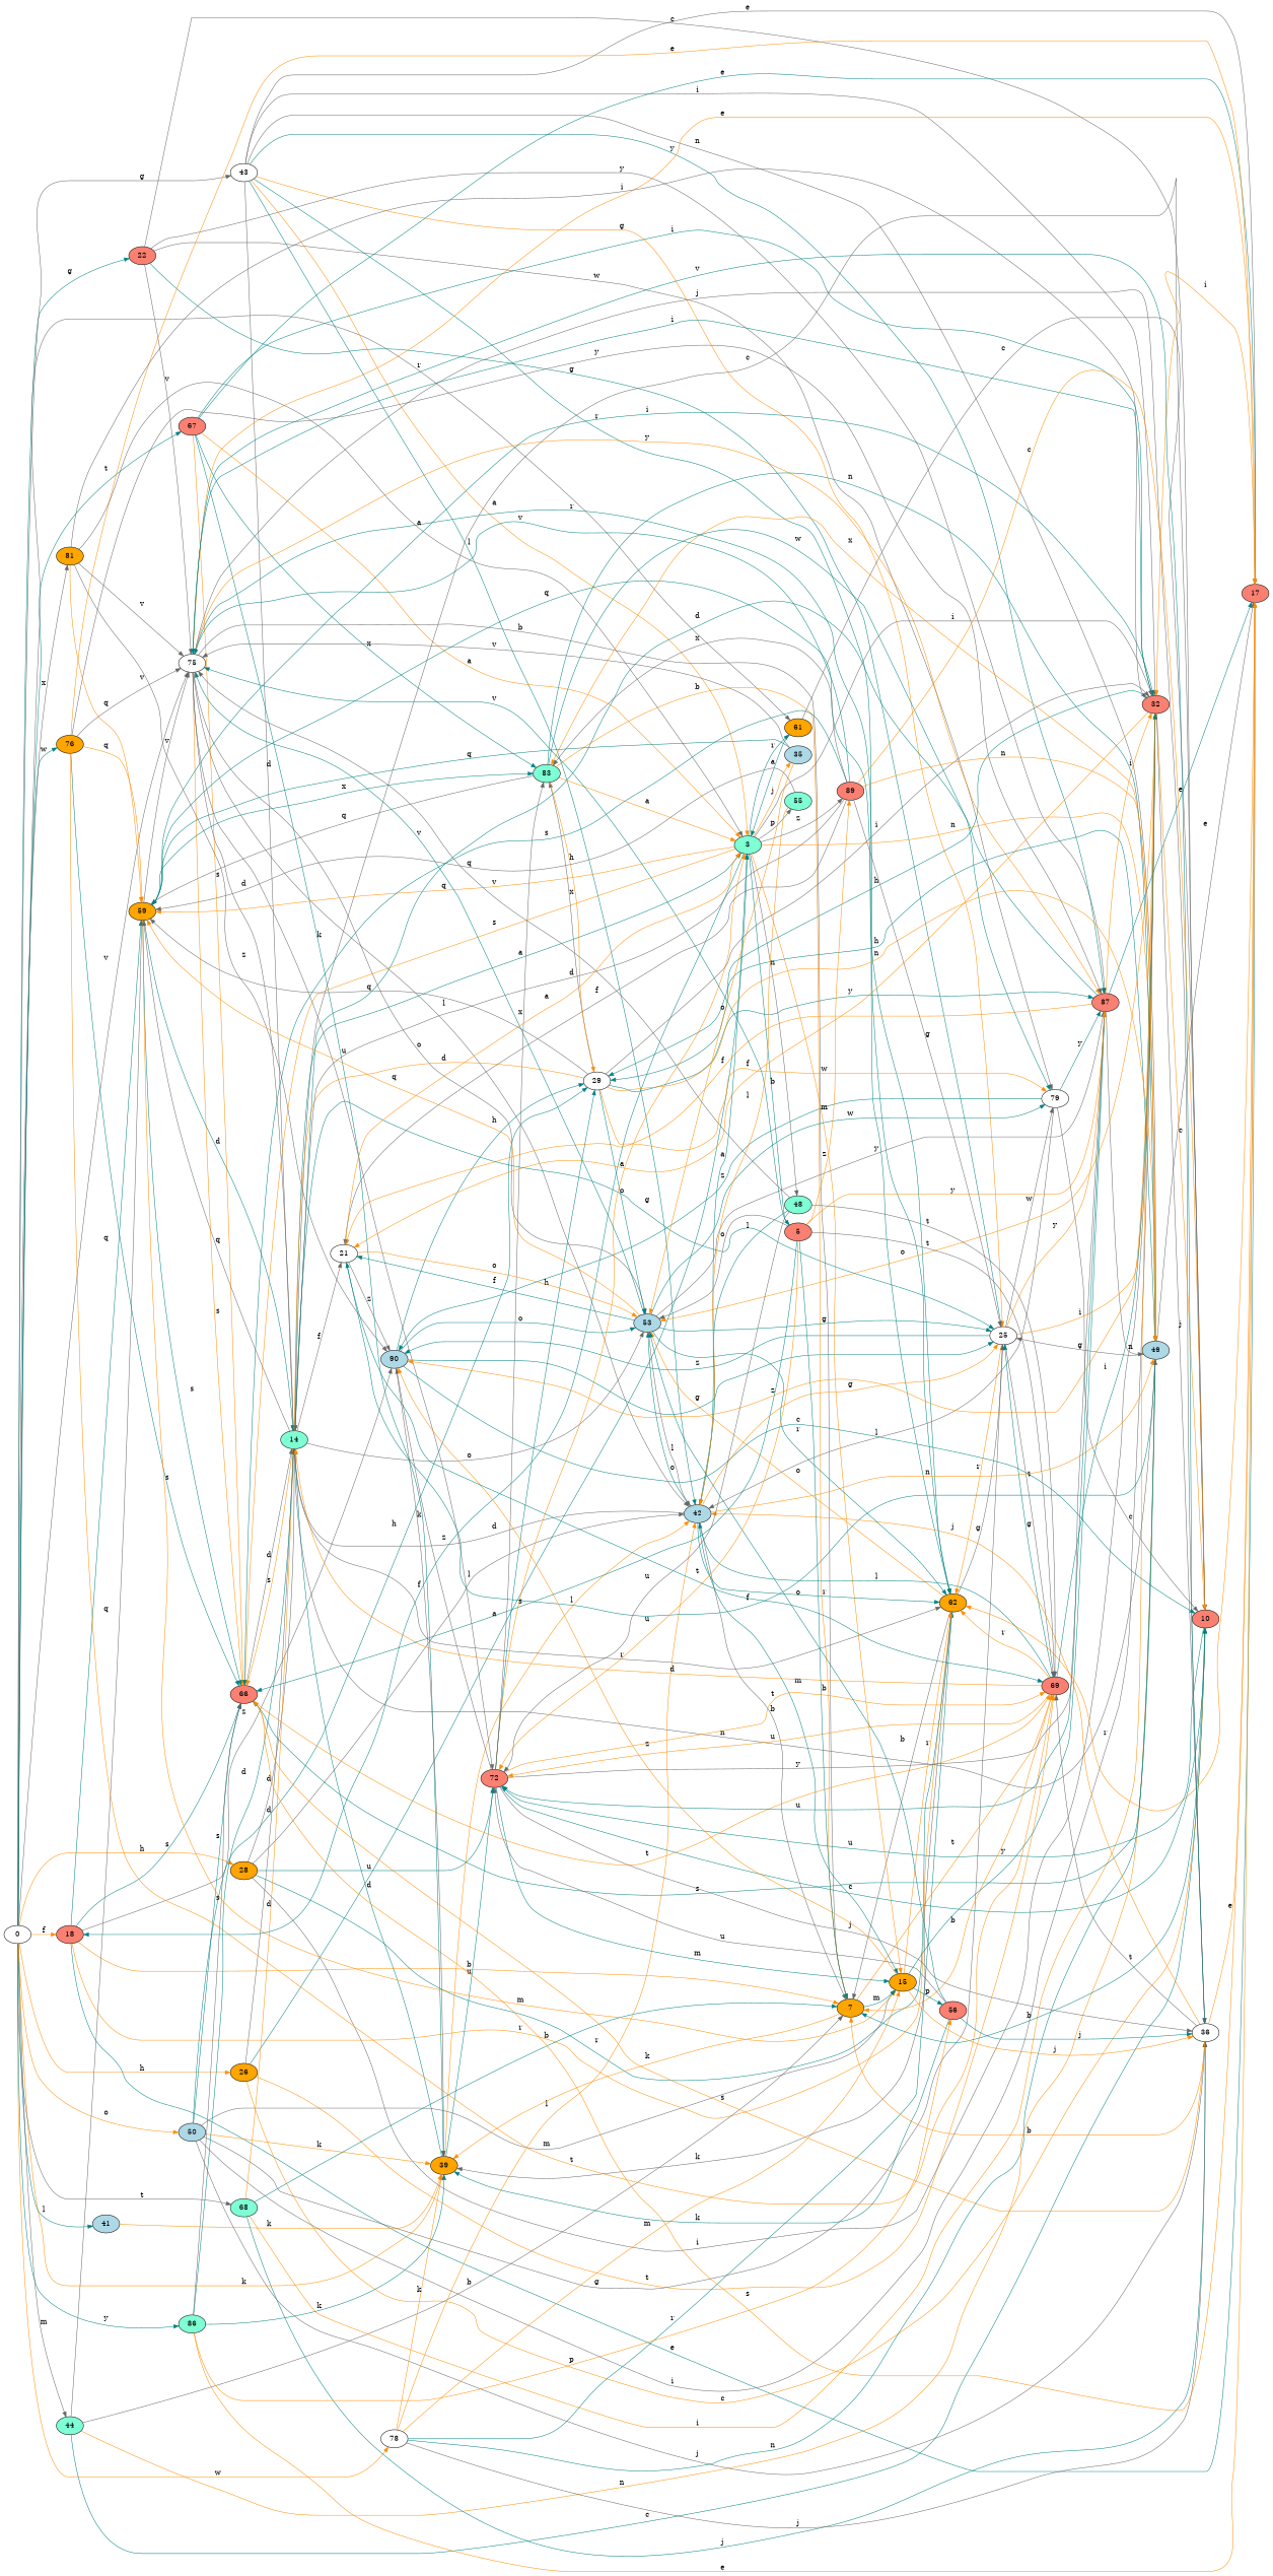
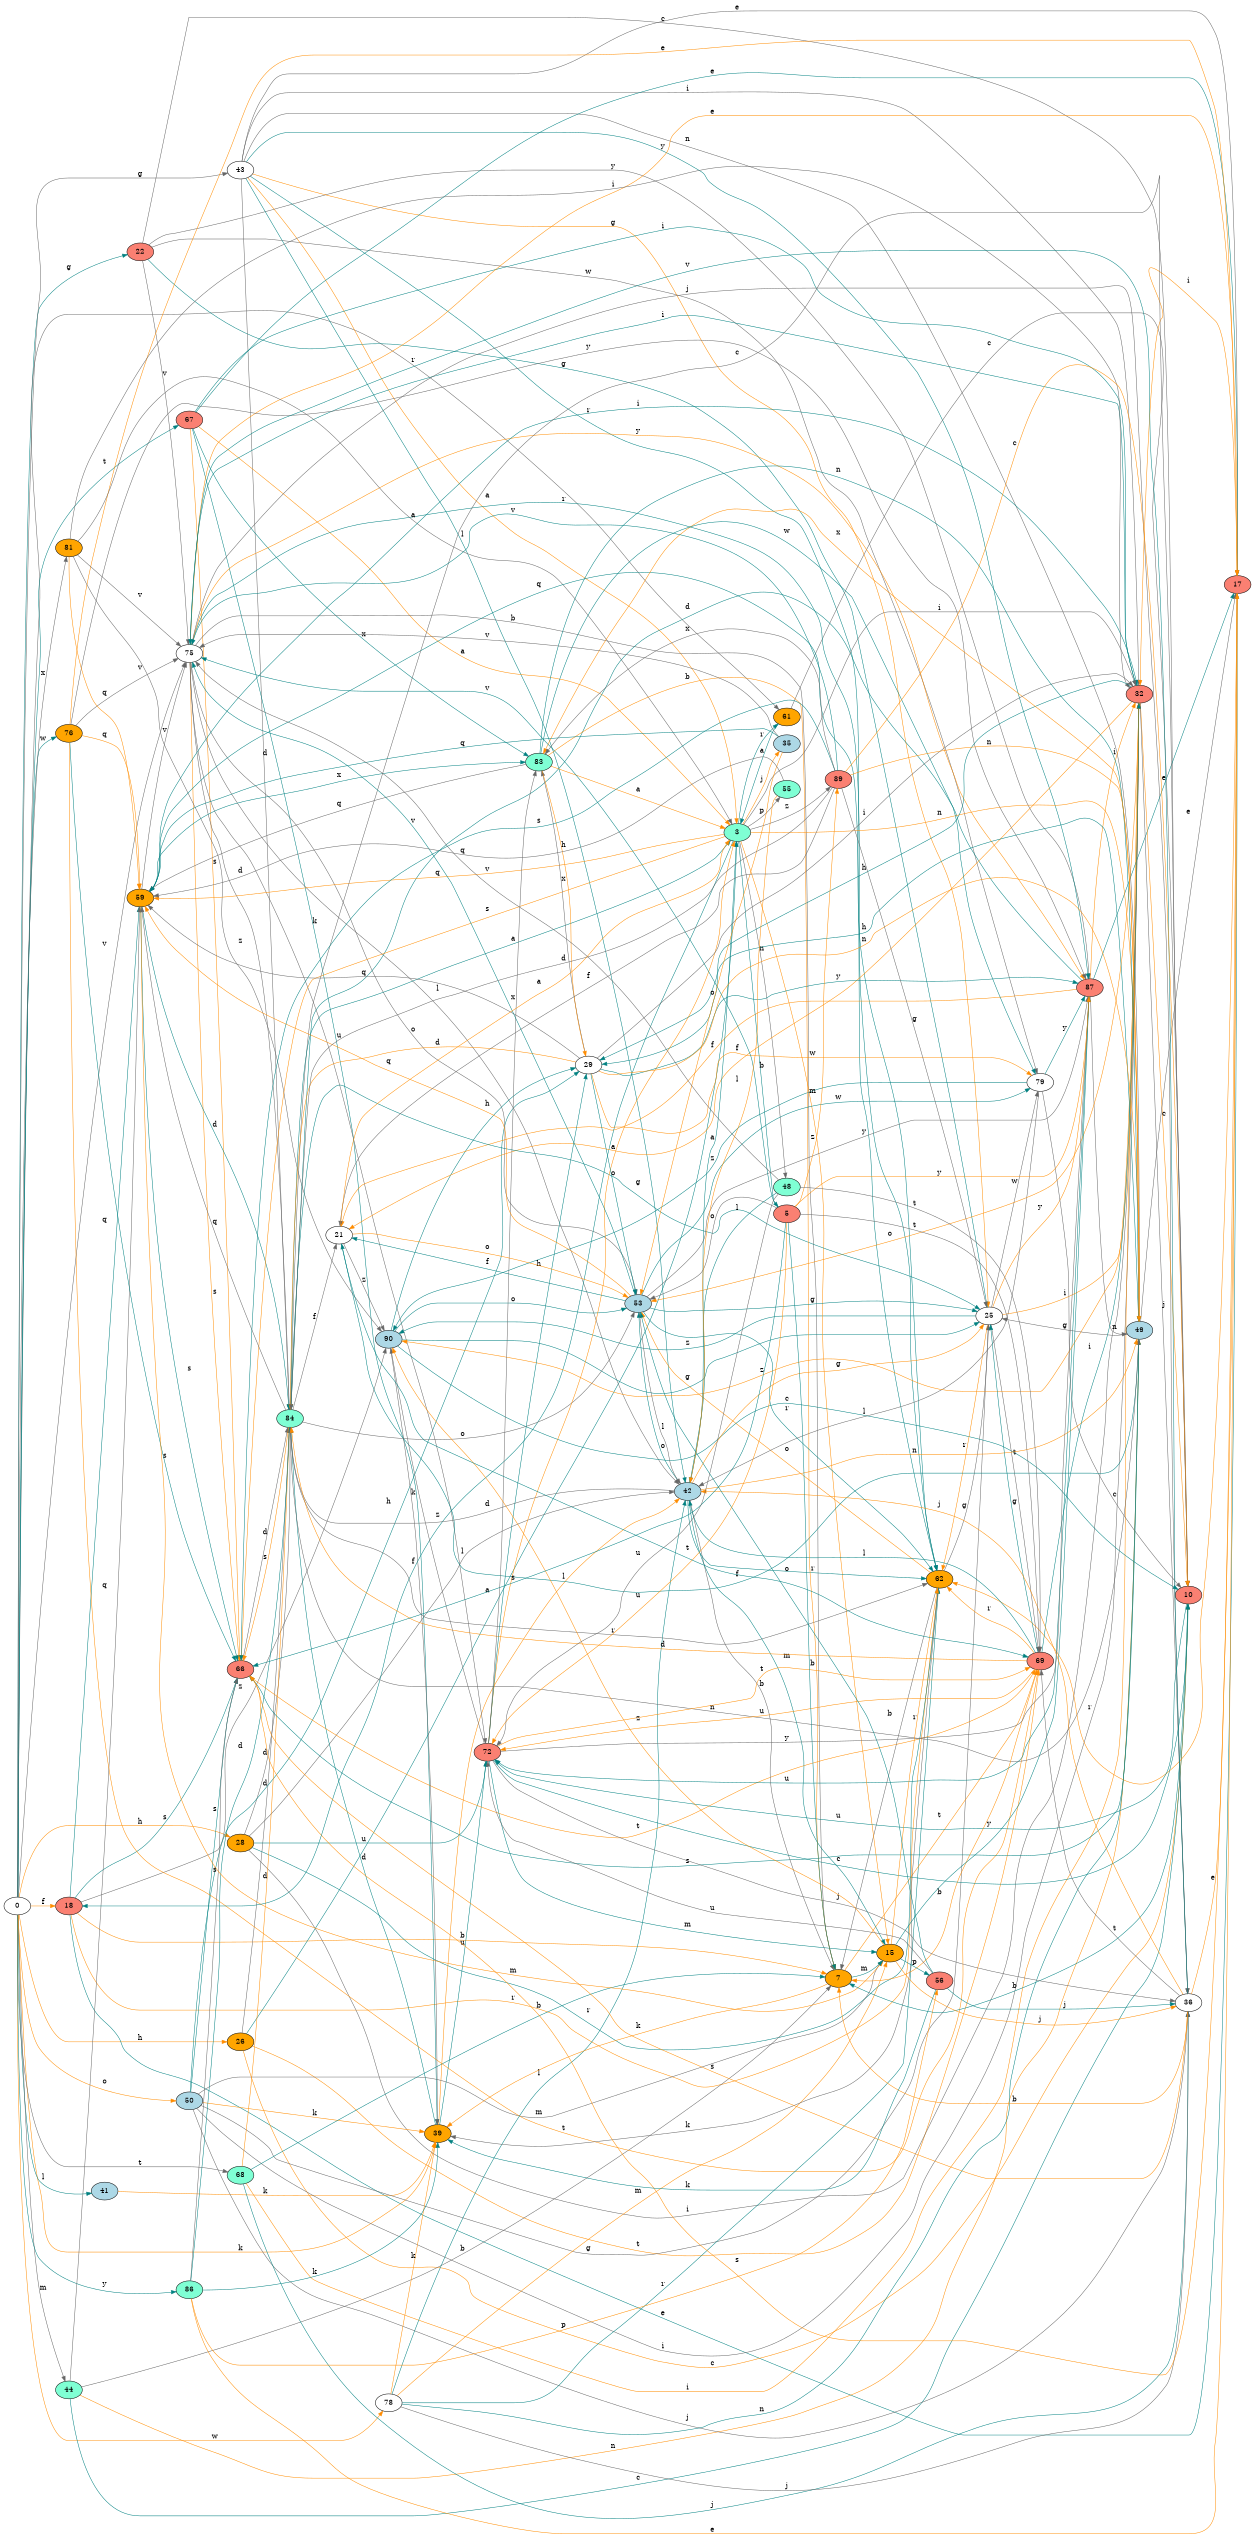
  strict digraph {
    rankdir=LR
    node [fillcolor=salmon style=filled]
    edge [color=teal]
    0 [fillcolor=white]
    18
    22
    n4 [fillcolor=white label=43]
    26 [fillcolor=orange]
    28 [fillcolor=orange]
    39 [fillcolor=orange]
    41 [fillcolor=lightblue]
    44 [fillcolor=aquamarine]
    50 [fillcolor=lightblue]
    61 [fillcolor=orange]
    67
    68 [fillcolor=aquamarine]
    75 [fillcolor=white]
    76 [fillcolor=orange]
    78 [fillcolor=white]
    81 [fillcolor=orange]
    86 [fillcolor=aquamarine]
    59 [fillcolor=orange]
    66
    7 [fillcolor=orange]
    62 [fillcolor=orange]
    17
    90 [fillcolor=lightblue]
    87
    10
    25 [fillcolor=white]
    79 [fillcolor=white]
    3 [fillcolor=aquamarine]
    32
    49 [fillcolor=lightblue]
-   14 [fillcolor=aquamarine]
+   14 [fillcolor=aquamarine label=84]
    42 [fillcolor=lightblue]
    69
    72
    n36 [fillcolor=orange label=15]
    29 [fillcolor=white]
    36 [fillcolor=white]
    83 [fillcolor=aquamarine]
    53 [fillcolor=lightblue]
    56
    5
    35 [fillcolor=lightblue]
    48 [fillcolor=aquamarine]
    55 [fillcolor=aquamarine]
    89
    21 [fillcolor=white]
    0 -> 18 [color=darkorange label=f]
    0 -> 22 [label=g]
    0 -> n4 [color=gray40 label=g]
    0 -> 26 [color=darkorange label=h]
    0 -> 28 [color=darkorange label=h]
    0 -> 39 [color=darkorange label=k]
    0 -> 41 [label=l]
    0 -> 44 [color=gray40 label=m]
    0 -> 50 [color=darkorange label=o]
    0 -> 61 [color=gray40 label=r]
    0 -> 67 [label=t]
    0 -> 68 [color=gray40 label=t]
    0 -> 75 [color=gray40 label=v]
    0 -> 76 [label=w]
    0 -> 78 [color=darkorange label=w]
    0 -> 81 [color=gray40 label=x]
    0 -> 86 [label=y]
    18 -> 59 [label=q]
    18 -> 66 [label=s]
    18 -> 7 [color=darkorange label=b]
    18 -> 62 [color=darkorange label=r]
    18 -> 17 [label=e]
    18 -> 90 [color=gray40 label=z]
    22 -> 75 [color=gray40 label=v]
    22 -> 87 [color=gray40 label=y]
    22 -> 10 [color=gray40 label=c]
    22 -> 25 [label=g]
    22 -> 79 [color=gray40 label=w]
    n4 -> 62 [label=r]
    n4 -> 17 [color=gray40 label=e]
    n4 -> 87 [label=y]
    n4 -> 25 [color=darkorange label=g]
    n4 -> 3 [color=darkorange label=a]
    n4 -> 32 [color=gray40 label=i]
    n4 -> 49 [color=gray40 label=n]
    n4 -> 14 [color=gray40 label=d]
    n4 -> 42 [label=l]
    26 -> 10 [color=darkorange label=c]
    26 -> 3 [label=a]
    26 -> 14 [color=gray40 label=d]
    26 -> 69 [color=darkorange label=t]
    28 -> 62 [label=r]
    28 -> 32 [color=gray40 label=i]
    28 -> 14 [color=gray40 label=d]
    28 -> 42 [color=gray40 label=l]
    28 -> 72 [label=u]
    39 -> 14 [label=d]
    39 -> 42 [color=darkorange label=l]
    39 -> 72 [label=u]
    41 -> 39 [color=darkorange label=k]
    44 -> 59 [color=gray40 label=q]
    44 -> 7 [color=gray40 label=b]
    44 -> 10 [label=c]
    44 -> 49 [color=darkorange label=n]
    50 -> 39 [color=darkorange label=k]
    50 -> 66 [label=s]
    50 -> 25 [color=gray40 label=g]
    50 -> 32 [color=gray40 label=i]
    50 -> n36 [color=gray40 label=m]
    50 -> 29 [label=h]
    50 -> 36 [color=gray40 label=j]
    61 -> 10 [color=gray40 label=c]
    61 -> 3 [label=a]
    67 -> 39 [label=k]
    67 -> 66 [color=darkorange label=s]
    67 -> 17 [label=e]
    67 -> 3 [color=darkorange label=a]
    67 -> 32 [label=i]
    67 -> 83 [label=x]
    68 -> 7 [label=b]
    68 -> 32 [color=darkorange label=i]
    68 -> 14 [color=darkorange label=d]
    68 -> 36 [label=j]
    75 -> 66 [color=darkorange label=s]
    75 -> 7 [color=gray40 label=b]
    75 -> 62 [label=r]
    75 -> 17 [color=darkorange label=e]
    75 -> 87 [color=darkorange label=y]
    75 -> 32 [label=i]
    75 -> 14 [color=gray40 label=d]
    75 -> 42 [color=gray40 label=l]
    75 -> 72 [color=gray40 label=u]
    75 -> 36 [color=gray40 label=j]
    75 -> 53 [color=gray40 label=o]
    76 -> 75 [color=gray40 label=v]
    76 -> 59 [color=darkorange label=q]
    76 -> 66 [label=s]
    76 -> 17 [color=darkorange label=e]
    76 -> 87 [color=gray40 label=y]
    76 -> 69 [color=darkorange label=t]
    78 -> 39 [color=darkorange label=k]
    78 -> 62 [label=r]
    78 -> 49 [label=n]
-   78 -> 42 [color=darkorange label=l]
+   78 -> 42 [label=l]
    78 -> n36 [color=darkorange label=m]
    78 -> 36 [color=gray40 label=j]
    81 -> 75 [color=gray40 label=v]
    81 -> 59 [color=darkorange label=q]
    81 -> 90 [color=gray40 label=z]
    81 -> 3 [color=gray40 label=a]
    81 -> 32 [color=gray40 label=i]
    86 -> 39 [label=k]
    86 -> 66 [color=gray40 label=s]
    86 -> 17 [color=darkorange label=e]
    86 -> 14 [label=d]
    86 -> 56 [color=darkorange label=p]
    59 -> 75 [color=gray40 label=v]
    59 -> 66 [label=s]
    59 -> 32 [label=i]
    59 -> 14 [label=d]
    59 -> n36 [color=darkorange label=m]
    59 -> 83 [label=x]
    66 -> 14 [color=gray40 label=d]
    66 -> 69 [color=darkorange label=t]
    7 -> 39 [color=darkorange label=k]
    7 -> 69 [color=darkorange label=t]
    7 -> n36 [label=m]
    62 -> 39 [color=gray40 label=k]
    62 -> 59 [label=q]
    62 -> 7 [color=gray40 label=b]
    62 -> 25 [color=gray40 label=g]
    62 -> 53 [color=darkorange label=o]
    17 -> 66 [color=darkorange label=s]
    17 -> 62 [color=darkorange label=r]
    17 -> 32 [color=darkorange label=i]
    90 -> 39 [color=gray40 label=k]
    90 -> 10 [label=c]
    90 -> 25 [label=g]
    90 -> 29 [label=h]
    90 -> 53 [label=o]
    87 -> 17 [label=e]
    87 -> 32 [color=darkorange label=i]
    87 -> 49 [color=gray40 label=n]
    87 -> 14 [label=d]
    87 -> 72 [label=u]
    87 -> 21 [color=darkorange label=f]
    10 -> 7 [label=b]
    10 -> 72 [label=u]
    25 -> 62 [color=darkorange label=r]
    25 -> 90 [label=z]
    25 -> 87 [color=darkorange label=y]
    25 -> 79 [color=gray40 label=w]
    25 -> 32 [color=darkorange label=i]
    25 -> 69 [color=gray40 label=t]
    79 -> 90 [label=z]
    79 -> 87 [label=y]
    79 -> 10 [color=gray40 label=c]
    79 -> 42 [color=gray40 label=l]
    3 -> 18 [label=f]
    3 -> 61 [label=r]
    3 -> 59 [color=darkorange label=q]
    3 -> 66 [color=darkorange label=s]
    3 -> 32 [color=gray40 label=i]
    3 -> 49 [color=darkorange label=n]
    3 -> n36 [color=darkorange label=m]
    3 -> 5 [label=b]
    3 -> 35 [color=darkorange label=j]
    3 -> 48 [color=gray40 label=n]
    3 -> 55 [color=gray40 label=p]
    3 -> 89 [color=gray40 label=z]
    32 -> 90 [color=darkorange label=z]
    32 -> 10 [color=darkorange label=c]
    32 -> 29 [label=h]
    32 -> 36 [color=gray40 label=j]
    32 -> 53 [color=darkorange label=o]
    32 -> 21 [color=darkorange label=f]
    49 -> 66 [label=s]
    49 -> 17 [color=gray40 label=e]
    49 -> 25 [color=gray40 label=g]
    49 -> 29 [label=h]
    49 -> 83 [color=darkorange label=x]
    49 -> 21 [label=f]
    14 -> 59 [color=gray40 label=q]
    14 -> 66 [color=darkorange label=s]
    14 -> 62 [color=gray40 label=r]
    14 -> 10 [color=gray40 label=c]
    14 -> 25 [label=g]
    14 -> 3 [label=a]
    14 -> 49 [color=gray40 label=n]
    14 -> 53 [color=gray40 label=o]
    14 -> 21 [color=gray40 label=f]
    42 -> 7 [color=gray40 label=b]
    42 -> 62 [label=r]
    42 -> 25 [color=darkorange label=g]
    42 -> 3 [label=a]
    42 -> 49 [color=darkorange label=n]
    42 -> 14 [color=gray40 label=d]
    42 -> n36 [label=m]
    42 -> 53 [label=o]
    69 -> 7 [color=darkorange label=b]
    69 -> 62 [color=darkorange label=r]
    69 -> 25 [label=g]
    69 -> 32 [label=i]
    69 -> 14 [color=darkorange label=d]
    69 -> 42 [label=l]
    69 -> 72 [color=darkorange label=u]
    72 -> 90 [color=gray40 label=z]
    72 -> 87 [color=gray40 label=y]
    72 -> 10 [label=c]
    72 -> 3 [color=darkorange label=a]
    72 -> 69 [color=darkorange label=t]
    72 -> n36 [label=m]
    72 -> 29 [label=h]
    72 -> 36 [color=gray40 label=j]
    72 -> 83 [color=gray40 label=x]
    n36 -> 62 [color=darkorange label=r]
    n36 -> 90 [color=darkorange label=z]
    n36 -> 87 [label=y]
    n36 -> 36 [color=darkorange label=j]
    n36 -> 56 [label=p]
    29 -> 59 [color=gray40 label=q]
    29 -> 87 [label=y]
    29 -> 79 [color=darkorange label=w]
    29 -> 32 [color=gray40 label=i]
    29 -> 49 [color=darkorange label=n]
    29 -> 14 [color=darkorange label=d]
    29 -> 83 [color=gray40 label=x]
    29 -> 53 [label=o]
    36 -> 75 [label=v]
    36 -> 66 [color=darkorange label=s]
    36 -> 7 [color=darkorange label=b]
    36 -> 17 [color=darkorange label=e]
    36 -> 42 [color=darkorange label=j]
    36 -> 69 [color=gray40 label=t]
    83 -> 59 [color=gray40 label=q]
    83 -> 7 [color=darkorange label=b]
    83 -> 79 [label=w]
    83 -> 3 [color=darkorange label=a]
    83 -> 49 [label=n]
    83 -> 29 [color=darkorange label=h]
    53 -> 75 [label=v]
    53 -> 59 [color=darkorange label=q]
    53 -> 62 [label=r]
    53 -> 87 [color=gray40 label=y]
    53 -> 25 [label=g]
    53 -> 79 [label=w]
    53 -> 42 [color=gray40 label=l]
    53 -> 21 [label=f]
    56 -> 39 [label=k]
    56 -> 72 [color=gray40 label=u]
    56 -> 36 [label=j]
    56 -> 53 [label=o]
    5 -> 75 [label=v]
    5 -> 66 [label=s]
    5 -> 7 [label=b]
    5 -> 87 [color=darkorange label=y]
    5 -> 69 [color=gray40 label=t]
    5 -> 72 [color=darkorange label=u]
    5 -> 53 [color=gray40 label=o]
    5 -> 89 [color=darkorange label=z]
    35 -> 75 [color=gray40 label=v]
    35 -> 59 [label=q]
    35 -> 53 [color=darkorange label=o]
    48 -> 75 [color=gray40 label=v]
    48 -> 42 [label=l]
    48 -> 69 [color=gray40 label=t]
    48 -> 72 [color=gray40 label=u]
    55 -> 59 [color=gray40 label=q]
    55 -> 42 [color=darkorange label=l]
    89 -> 75 [label=v]
    89 -> 66 [label=s]
    89 -> 10 [color=darkorange label=c]
    89 -> 25 [color=gray40 label=g]
    89 -> 49 [color=darkorange label=n]
    89 -> 14 [color=gray40 label=d]
    89 -> 83 [color=gray40 label=x]
    89 -> 21 [color=gray40 label=f]
    21 -> 90 [color=gray40 label=z]
    21 -> 3 [color=darkorange label=a]
    21 -> 69 [label=t]
    21 -> 53 [color=darkorange label=o]
  }
